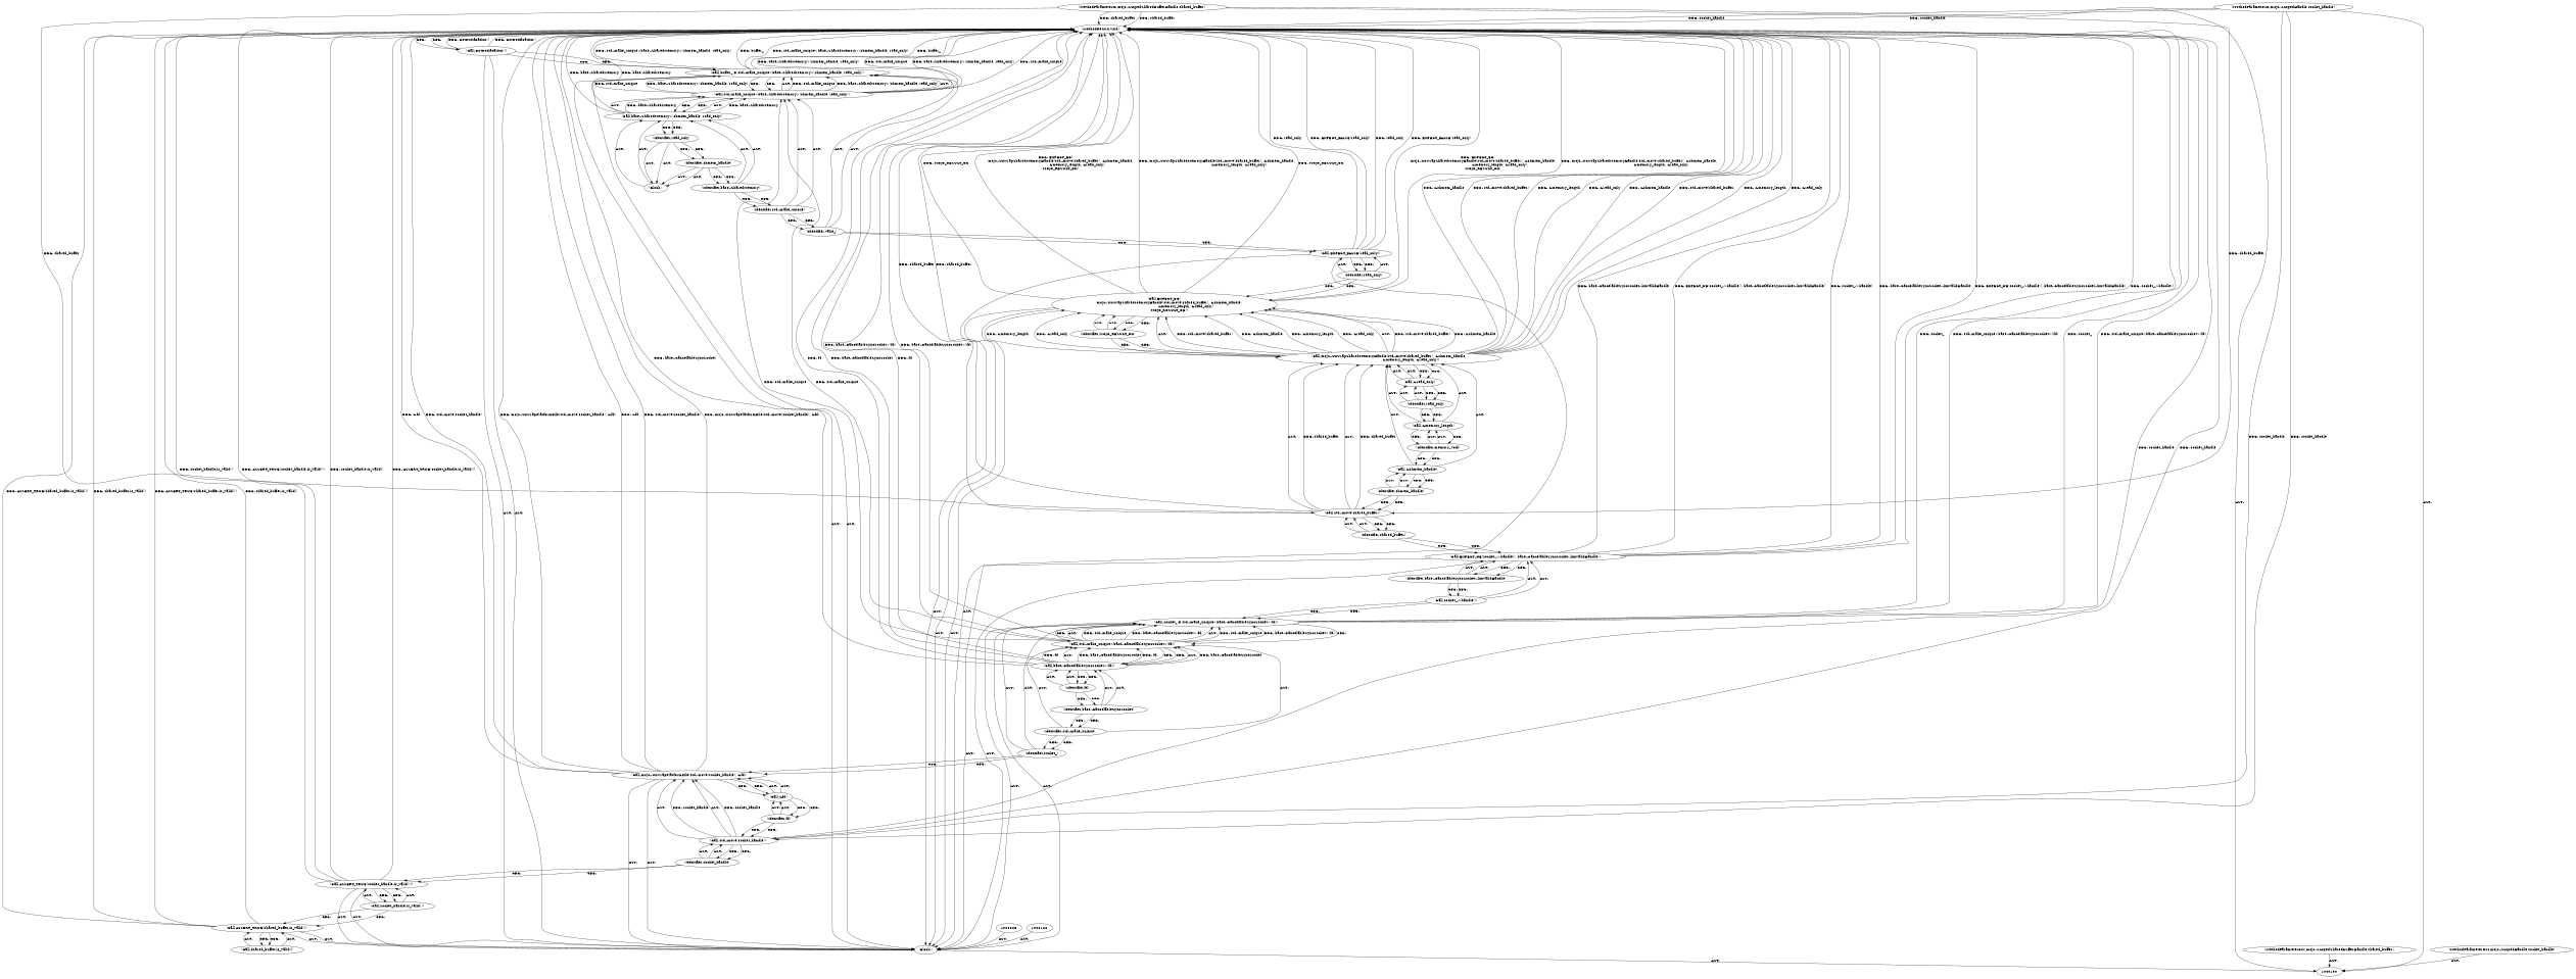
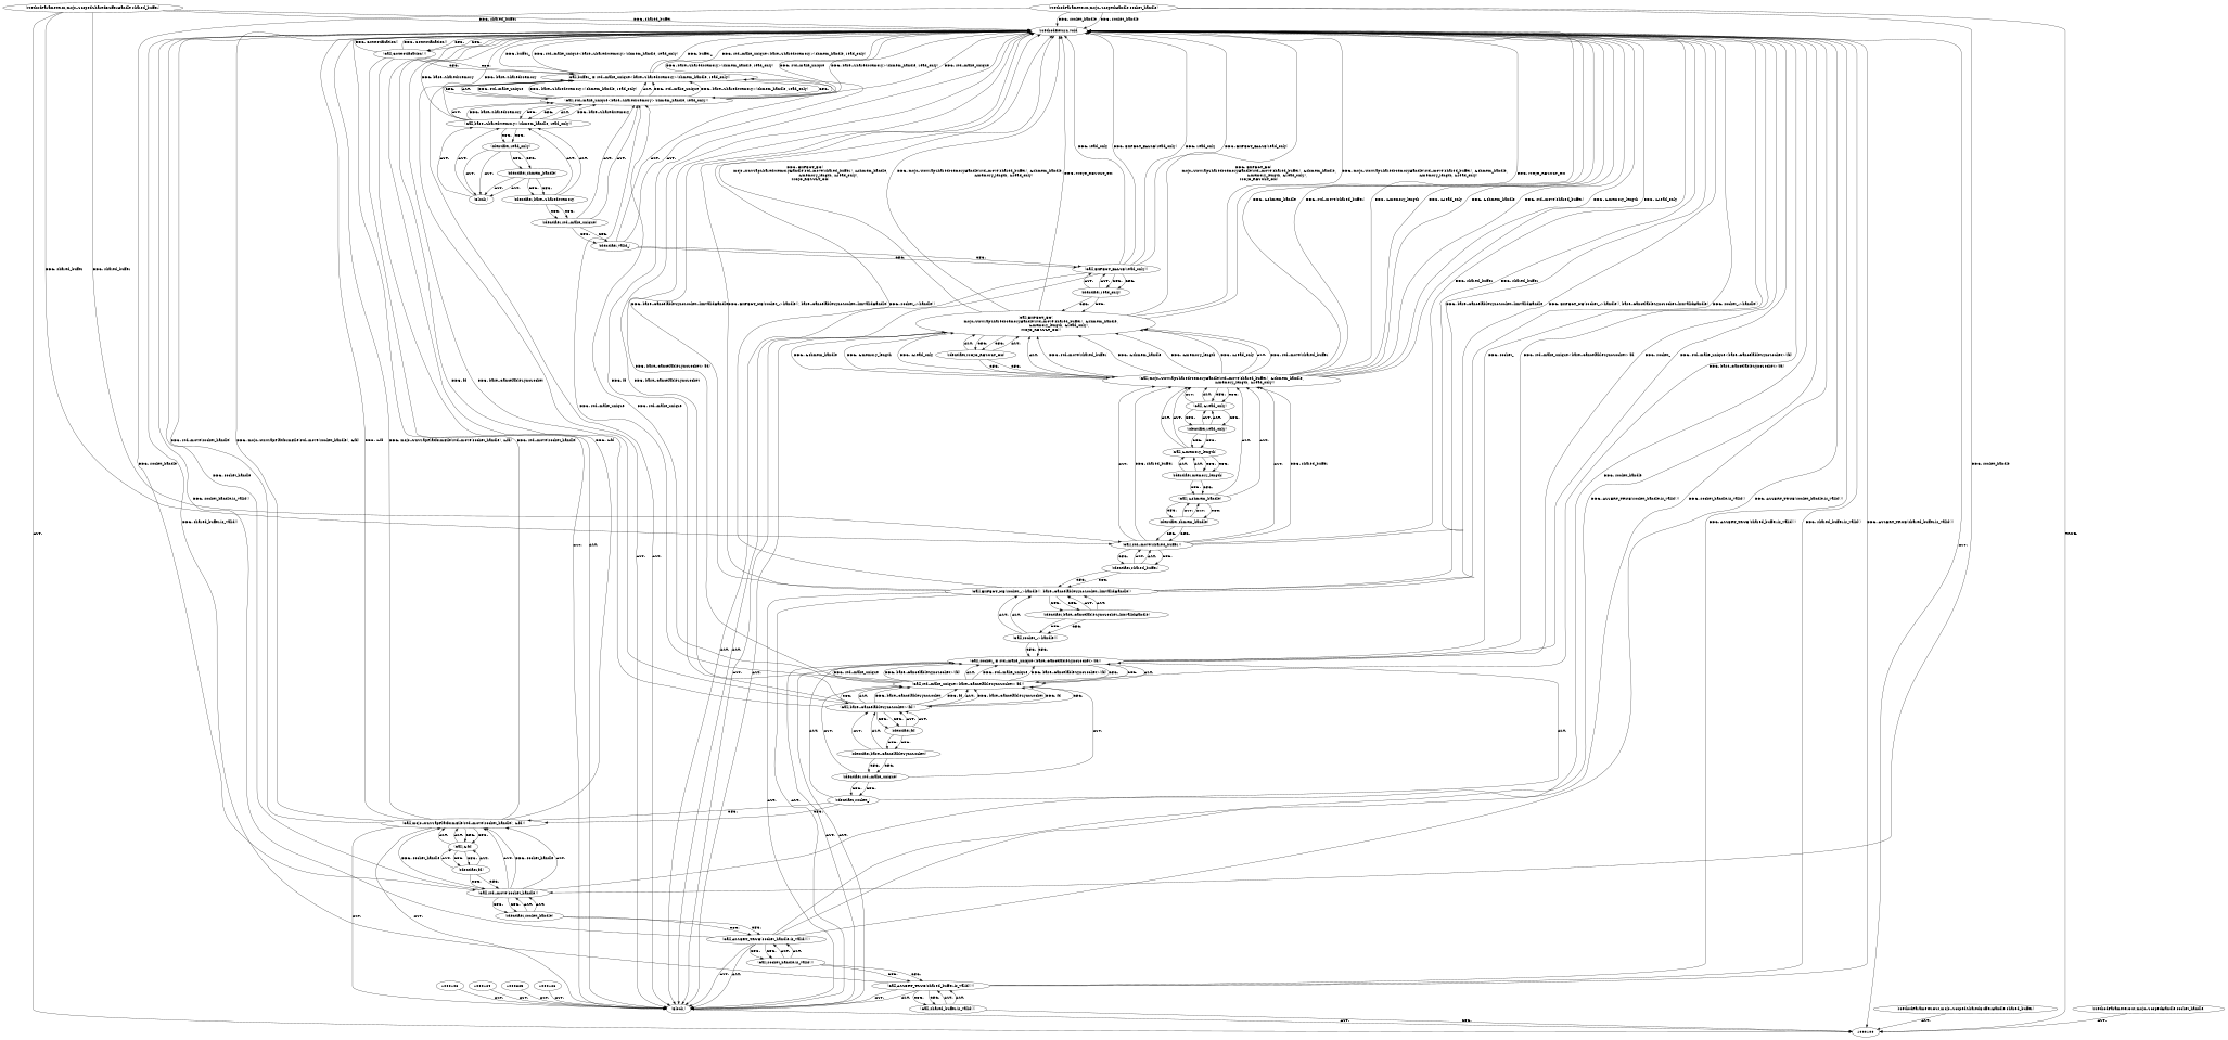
  digraph {
    n1 [label="(MethodParameterIn,mojo::ScopedSharedBufferHandle shared_buffer)"]
    n2 [label="(MethodReturn,void)"]
    n3 [label="(Call,std::move(shared_buffer))"]
    1000100
    n5 [label="(Call,GotNotification())"]
    n6 [label="(Identifier,shared_buffer)"]
    n7 [label="(Call,mojo::UnwrapSharedMemoryHandle(std::move(shared_buffer), &shmem_handle,\n                                       &memory_length, &read_only))"]
    n8 [label="(MethodParameterOut,mojo::ScopedSharedBufferHandle shared_buffer)"]
    n9 [label="(Block,)"]
    n10 [label="(Call,buffer_ = std::make_unique<base::SharedMemory>(shmem_handle, read_only))"]
    n11 [label="(Call,EXPECT_EQ(\n         mojo::UnwrapSharedMemoryHandle(std::move(shared_buffer), &shmem_handle,\n                                       &memory_length, &read_only),\n         MOJO_RESULT_OK))"]
    n12 [label="(Identifier,MOJO_RESULT_OK)"]
    n13 [label="(Call,EXPECT_NE(socket_->handle(), base::CancelableSyncSocket::kInvalidHandle))"]
    n14 [label="(Call,&read_only)"]
    n15 [label="(Identifier,base::CancelableSyncSocket::kInvalidHandle)"]
    n16 [label="(Call,&shmem_handle)"]
    n17 [label="(Identifier,shmem_handle)"]
    n18 [label="(Identifier,read_only)"]
    n19 [label="(Call,&memory_length)"]
-   n20 [label="(Identifier,memory_void)"]
+   n20 [label="(Identifier,memory_length)"]
    n21 [label="(Identifier,read_only)"]
    n22 [label="(Call,EXPECT_FALSE(read_only))"]
    n23 [label="(Call,std::make_unique<base::SharedMemory>(shmem_handle, read_only))"]
    n24 [label="(Call,base::SharedMemory>(shmem_handle, read_only))"]
    n25 [label="(Identifier,read_only)"]
    n26 [label="(Identifier,std::make_unique)"]
    n27 [label="(Identifier,valid_)"]
    n28 [label="(Block,)"]
    n29 [label="(Identifier,shmem_handle)"]
    n30 [label="(Identifier,base::SharedMemory)"]
    n31 [label="(MethodParameterIn,mojo::ScopedHandle socket_handle)"]
    n32 [label="(Call,std::move(socket_handle))"]
    n33 [label="(Identifier,socket_handle)"]
    n34 [label="(Call,mojo::UnwrapPlatformFile(std::move(socket_handle), &fd))"]
    n35 [label="(MethodParameterOut,mojo::ScopedHandle socket_handle)"]
    n36 [label="(Call,shared_buffer.is_valid())"]
    n37 [label="(Call,ASSERT_TRUE(shared_buffer.is_valid()))"]
    n38 [label="(Call,socket_handle.is_valid())"]
    n39 [label="(Call,ASSERT_TRUE(socket_handle.is_valid()))"]
    n40 [label="(Call,&fd)"]
    n41 [label="(Identifier,fd)"]
    n42 [label="(Call,std::make_unique<base::CancelableSyncSocket>(fd))"]
    n43 [label="(Call,base::CancelableSyncSocket>(fd))"]
    n44 [label="(Call,socket_ = std::make_unique<base::CancelableSyncSocket>(fd))"]
    n45 [label="(Identifier,fd)"]
    n46 [label="(Identifier,std::make_unique)"]
    n47 [label="(Identifier,socket_)"]
    n48 [label="(Identifier,base::CancelableSyncSocket)"]
    n49 [label="(Call,socket_->handle())"]
+   1000108
+   1000124
    n52 [label=1000825]
    1000126
    n1 -> n2 [label="DDG: shared_buffer"]
    n1 -> n2 [label="DDG: shared_buffer"]
    n1 -> n3 [label="DDG: shared_buffer"]
    n1 -> n3 [label="DDG: shared_buffer"]
    n1 -> 1000100 [label="AST: "]
+   n2 -> 1000100 [label="AST: "]
    n2 -> n5 [label="CFG: "]
    n2 -> n5 [label="CFG: "]
    n3 -> n2 [label="DDG: shared_buffer"]
    n3 -> n2 [label="DDG: shared_buffer"]
    n3 -> n6 [label="CFG: "]
    n3 -> n6 [label="CFG: "]
    n3 -> n7 [label="AST: "]
    n3 -> n7 [label="DDG: shared_buffer"]
    n3 -> n7 [label="AST: "]
    n3 -> n7 [label="DDG: shared_buffer"]
    n5 -> n2 [label="DDG: GotNotification()"]
    n5 -> n2 [label="DDG: GotNotification()"]
    n5 -> n9 [label="AST: "]
    n5 -> n9 [label="AST: "]
    n5 -> n10 [label="CFG: "]
    n5 -> n10 [label="CFG: "]
    n6 -> n3 [label="AST: "]
    n6 -> n3 [label="AST: "]
    n6 -> n13 [label="CFG: "]
    n6 -> n13 [label="CFG: "]
    n7 -> n2 [label="DDG: &shmem_handle"]
    n7 -> n2 [label="DDG: std::move(shared_buffer)"]
    n7 -> n2 [label="DDG: &memory_length"]
    n7 -> n2 [label="DDG: &read_only"]
    n7 -> n2 [label="DDG: &shmem_handle"]
    n7 -> n2 [label="DDG: std::move(shared_buffer)"]
    n7 -> n2 [label="DDG: &memory_length"]
    n7 -> n2 [label="DDG: &read_only"]
    n7 -> n11 [label="AST: "]
    n7 -> n11 [label="DDG: std::move(shared_buffer)"]
    n7 -> n11 [label="DDG: &shmem_handle"]
    n7 -> n11 [label="DDG: &memory_length"]
    n7 -> n11 [label="DDG: &read_only"]
    n7 -> n11 [label="AST: "]
    n7 -> n11 [label="DDG: std::move(shared_buffer)"]
    n7 -> n11 [label="DDG: &shmem_handle"]
    n7 -> n11 [label="DDG: &memory_length"]
    n7 -> n11 [label="DDG: &read_only"]
    n7 -> n14 [label="CFG: "]
    n7 -> n14 [label="CFG: "]
    n8 -> 1000100 [label="AST: "]
    n9 -> 1000100 [label="AST: "]
    n10 -> n2 [label="DDG: std::make_unique<base::SharedMemory>(shmem_handle, read_only)"]
    n10 -> n2 [label="DDG: buffer_"]
    n10 -> n2 [label="DDG: std::make_unique<base::SharedMemory>(shmem_handle, read_only)"]
    n10 -> n2 [label="DDG: buffer_"]
    n10 -> n9 [label="AST: "]
    n10 -> n9 [label="AST: "]
    n10 -> n23 [label="CFG: "]
    n10 -> n23 [label="CFG: "]
    n11 -> n2 [label="DDG: EXPECT_EQ(\n         mojo::UnwrapSharedMemoryHandle(std::move(shared_buffer), &shmem_handle,\n                                       &memory_length, &read_only),\n         MOJO_RESULT_OK)"]
    n11 -> n2 [label="DDG: mojo::UnwrapSharedMemoryHandle(std::move(shared_buffer), &shmem_handle,\n                                       &memory_length, &read_only)"]
    n11 -> n2 [label="DDG: MOJO_RESULT_OK"]
    n11 -> n2 [label="DDG: EXPECT_EQ(\n         mojo::UnwrapSharedMemoryHandle(std::move(shared_buffer), &shmem_handle,\n                                       &memory_length, &read_only),\n         MOJO_RESULT_OK)"]
    n11 -> n2 [label="DDG: mojo::UnwrapSharedMemoryHandle(std::move(shared_buffer), &shmem_handle,\n                                       &memory_length, &read_only)"]
    n11 -> n2 [label="DDG: MOJO_RESULT_OK"]
    n11 -> n9 [label="AST: "]
    n11 -> n9 [label="AST: "]
    n11 -> n12 [label="CFG: "]
    n11 -> n12 [label="CFG: "]
    n12 -> n7 [label="CFG: "]
    n12 -> n7 [label="CFG: "]
    n12 -> n11 [label="AST: "]
    n12 -> n11 [label="AST: "]
    n13 -> n2 [label="DDG: base::CancelableSyncSocket::kInvalidHandle"]
    n13 -> n2 [label="DDG: EXPECT_NE(socket_->handle(), base::CancelableSyncSocket::kInvalidHandle)"]
    n13 -> n2 [label="DDG: socket_->handle()"]
    n13 -> n2 [label="DDG: base::CancelableSyncSocket::kInvalidHandle"]
    n13 -> n2 [label="DDG: EXPECT_NE(socket_->handle(), base::CancelableSyncSocket::kInvalidHandle)"]
    n13 -> n2 [label="DDG: socket_->handle()"]
    n13 -> n9 [label="AST: "]
    n13 -> n9 [label="AST: "]
    n13 -> n15 [label="CFG: "]
    n13 -> n15 [label="CFG: "]
    n14 -> n7 [label="AST: "]
    n14 -> n7 [label="AST: "]
    n14 -> n18 [label="CFG: "]
    n14 -> n18 [label="CFG: "]
    n15 -> n13 [label="AST: "]
    n15 -> n13 [label="AST: "]
    n15 -> n49 [label="CFG: "]
    n15 -> n49 [label="CFG: "]
    n16 -> n7 [label="AST: "]
    n16 -> n7 [label="AST: "]
    n16 -> n17 [label="CFG: "]
    n16 -> n17 [label="CFG: "]
    n17 -> n3 [label="CFG: "]
    n17 -> n3 [label="CFG: "]
    n17 -> n16 [label="AST: "]
    n17 -> n16 [label="AST: "]
    n18 -> n14 [label="AST: "]
    n18 -> n14 [label="AST: "]
    n18 -> n19 [label="CFG: "]
    n18 -> n19 [label="CFG: "]
    n19 -> n7 [label="AST: "]
    n19 -> n7 [label="AST: "]
    n19 -> n20 [label="CFG: "]
    n19 -> n20 [label="CFG: "]
    n20 -> n16 [label="CFG: "]
    n20 -> n16 [label="CFG: "]
    n20 -> n19 [label="AST: "]
    n20 -> n19 [label="AST: "]
    n21 -> n11 [label="CFG: "]
    n21 -> n11 [label="CFG: "]
    n21 -> n22 [label="AST: "]
    n21 -> n22 [label="AST: "]
    n22 -> n2 [label="DDG: read_only"]
    n22 -> n2 [label="DDG: EXPECT_FALSE(read_only)"]
    n22 -> n2 [label="DDG: read_only"]
    n22 -> n2 [label="DDG: EXPECT_FALSE(read_only)"]
    n22 -> n9 [label="AST: "]
    n22 -> n9 [label="AST: "]
    n22 -> n21 [label="CFG: "]
    n22 -> n21 [label="CFG: "]
    n23 -> n2 [label="DDG: base::SharedMemory>(shmem_handle, read_only)"]
    n23 -> n2 [label="DDG: std::make_unique"]
    n23 -> n2 [label="DDG: base::SharedMemory>(shmem_handle, read_only)"]
    n23 -> n2 [label="DDG: std::make_unique"]
    n23 -> n10 [label="AST: "]
    n23 -> n10 [label="DDG: std::make_unique"]
    n23 -> n10 [label="DDG: base::SharedMemory>(shmem_handle, read_only)"]
    n23 -> n10 [label="AST: "]
    n23 -> n10 [label="DDG: std::make_unique"]
    n23 -> n10 [label="DDG: base::SharedMemory>(shmem_handle, read_only)"]
    n23 -> n24 [label="CFG: "]
    n23 -> n24 [label="CFG: "]
    n24 -> n2 [label="DDG: base::SharedMemory"]
    n24 -> n2 [label="DDG: base::SharedMemory"]
    n24 -> n23 [label="AST: "]
    n24 -> n23 [label="DDG: base::SharedMemory"]
    n24 -> n23 [label="AST: "]
    n24 -> n23 [label="DDG: base::SharedMemory"]
    n24 -> n25 [label="CFG: "]
    n24 -> n25 [label="CFG: "]
    n25 -> n28 [label="AST: "]
    n25 -> n28 [label="AST: "]
    n25 -> n29 [label="CFG: "]
    n25 -> n29 [label="CFG: "]
    n26 -> n23 [label="AST: "]
    n26 -> n23 [label="AST: "]
    n26 -> n27 [label="CFG: "]
    n26 -> n27 [label="CFG: "]
    n27 -> n10 [label="AST: "]
    n27 -> n10 [label="AST: "]
    n27 -> n22 [label="CFG: "]
    n27 -> n22 [label="CFG: "]
    n28 -> n24 [label="AST: "]
    n28 -> n24 [label="AST: "]
    n29 -> n28 [label="AST: "]
    n29 -> n28 [label="AST: "]
    n29 -> n30 [label="CFG: "]
    n29 -> n30 [label="CFG: "]
    n30 -> n24 [label="AST: "]
    n30 -> n24 [label="AST: "]
    n30 -> n26 [label="CFG: "]
    n30 -> n26 [label="CFG: "]
    n31 -> n2 [label="DDG: socket_handle"]
    n31 -> n2 [label="DDG: socket_handle"]
-   n31 -> 1000100 [label="AST: "]
+   n31 -> 1000100 [label="TRUE: "]
    n31 -> n32 [label="DDG: socket_handle"]
    n31 -> n32 [label="DDG: socket_handle"]
    n32 -> n2 [label="DDG: socket_handle"]
    n32 -> n2 [label="DDG: socket_handle"]
    n32 -> n33 [label="CFG: "]
    n32 -> n33 [label="CFG: "]
    n32 -> n34 [label="AST: "]
    n32 -> n34 [label="DDG: socket_handle"]
    n32 -> n34 [label="AST: "]
    n32 -> n34 [label="DDG: socket_handle"]
    n33 -> n32 [label="AST: "]
    n33 -> n32 [label="AST: "]
    n33 -> n39 [label="CFG: "]
    n33 -> n39 [label="CFG: "]
    n34 -> n2 [label="DDG: &fd"]
    n34 -> n2 [label="DDG: std::move(socket_handle)"]
    n34 -> n2 [label="DDG: mojo::UnwrapPlatformFile(std::move(socket_handle), &fd)"]
    n34 -> n2 [label="DDG: &fd"]
    n34 -> n2 [label="DDG: std::move(socket_handle)"]
    n34 -> n2 [label="DDG: mojo::UnwrapPlatformFile(std::move(socket_handle), &fd)"]
    n34 -> n9 [label="AST: "]
    n34 -> n9 [label="AST: "]
    n34 -> n40 [label="CFG: "]
    n34 -> n40 [label="CFG: "]
    n35 -> 1000100 [label="AST: "]
+   n36 -> 1000100 [label="CFG: "]
    n36 -> n37 [label="AST: "]
    n36 -> n37 [label="AST: "]
    n37 -> n2 [label="DDG: ASSERT_TRUE(shared_buffer.is_valid())"]
    n37 -> n2 [label="DDG: shared_buffer.is_valid()"]
    n37 -> n2 [label="DDG: ASSERT_TRUE(shared_buffer.is_valid())"]
    n37 -> n2 [label="DDG: shared_buffer.is_valid()"]
    n37 -> n9 [label="AST: "]
    n37 -> n9 [label="AST: "]
    n37 -> n36 [label="CFG: "]
    n37 -> n36 [label="CFG: "]
    n38 -> n37 [label="CFG: "]
    n38 -> n37 [label="CFG: "]
    n38 -> n39 [label="AST: "]
    n38 -> n39 [label="AST: "]
    n39 -> n2 [label="DDG: socket_handle.is_valid()"]
    n39 -> n2 [label="DDG: ASSERT_TRUE(socket_handle.is_valid())"]
    n39 -> n2 [label="DDG: socket_handle.is_valid()"]
    n39 -> n2 [label="DDG: ASSERT_TRUE(socket_handle.is_valid())"]
    n39 -> n9 [label="AST: "]
    n39 -> n9 [label="AST: "]
    n39 -> n38 [label="CFG: "]
    n39 -> n38 [label="CFG: "]
    n40 -> n34 [label="AST: "]
    n40 -> n34 [label="AST: "]
    n40 -> n41 [label="CFG: "]
    n40 -> n41 [label="CFG: "]
    n41 -> n32 [label="CFG: "]
    n41 -> n32 [label="CFG: "]
    n41 -> n40 [label="AST: "]
    n41 -> n40 [label="AST: "]
    n42 -> n2 [label="DDG: base::CancelableSyncSocket>(fd)"]
    n42 -> n2 [label="DDG: base::CancelableSyncSocket>(fd)"]
    n42 -> n23 [label="DDG: std::make_unique"]
    n42 -> n23 [label="DDG: std::make_unique"]
    n42 -> n43 [label="CFG: "]
    n42 -> n43 [label="CFG: "]
    n42 -> n44 [label="AST: "]
    n42 -> n44 [label="DDG: std::make_unique"]
    n42 -> n44 [label="DDG: base::CancelableSyncSocket>(fd)"]
    n42 -> n44 [label="AST: "]
    n42 -> n44 [label="DDG: std::make_unique"]
    n42 -> n44 [label="DDG: base::CancelableSyncSocket>(fd)"]
    n43 -> n2 [label="DDG: base::CancelableSyncSocket"]
    n43 -> n2 [label="DDG: fd"]
    n43 -> n2 [label="DDG: base::CancelableSyncSocket"]
    n43 -> n2 [label="DDG: fd"]
    n43 -> n42 [label="AST: "]
    n43 -> n42 [label="DDG: base::CancelableSyncSocket"]
    n43 -> n42 [label="DDG: fd"]
    n43 -> n42 [label="AST: "]
    n43 -> n42 [label="DDG: base::CancelableSyncSocket"]
    n43 -> n42 [label="DDG: fd"]
    n43 -> n45 [label="CFG: "]
    n43 -> n45 [label="CFG: "]
    n44 -> n2 [label="DDG: socket_"]
    n44 -> n2 [label="DDG: std::make_unique<base::CancelableSyncSocket>(fd)"]
    n44 -> n2 [label="DDG: socket_"]
    n44 -> n2 [label="DDG: std::make_unique<base::CancelableSyncSocket>(fd)"]
    n44 -> n9 [label="AST: "]
    n44 -> n9 [label="AST: "]
    n44 -> n42 [label="CFG: "]
    n44 -> n42 [label="CFG: "]
    n45 -> n43 [label="AST: "]
    n45 -> n43 [label="AST: "]
    n45 -> n48 [label="CFG: "]
    n45 -> n48 [label="CFG: "]
    n46 -> n42 [label="AST: "]
    n46 -> n42 [label="AST: "]
    n46 -> n47 [label="CFG: "]
    n46 -> n47 [label="CFG: "]
    n47 -> n34 [label="CFG: "]
    n47 -> n34 [label="CFG: "]
    n47 -> n44 [label="AST: "]
    n47 -> n44 [label="AST: "]
    n48 -> n43 [label="AST: "]
    n48 -> n43 [label="AST: "]
    n48 -> n46 [label="CFG: "]
    n48 -> n46 [label="CFG: "]
    n49 -> n13 [label="AST: "]
    n49 -> n13 [label="AST: "]
    n49 -> n44 [label="CFG: "]
    n49 -> n44 [label="CFG: "]
+   1000108 -> n9 [label="AST: "]
+   1000124 -> n9 [label="AST: "]
    n52 -> n9 [label="AST: "]
    1000126 -> n9 [label="AST: "]
  }
